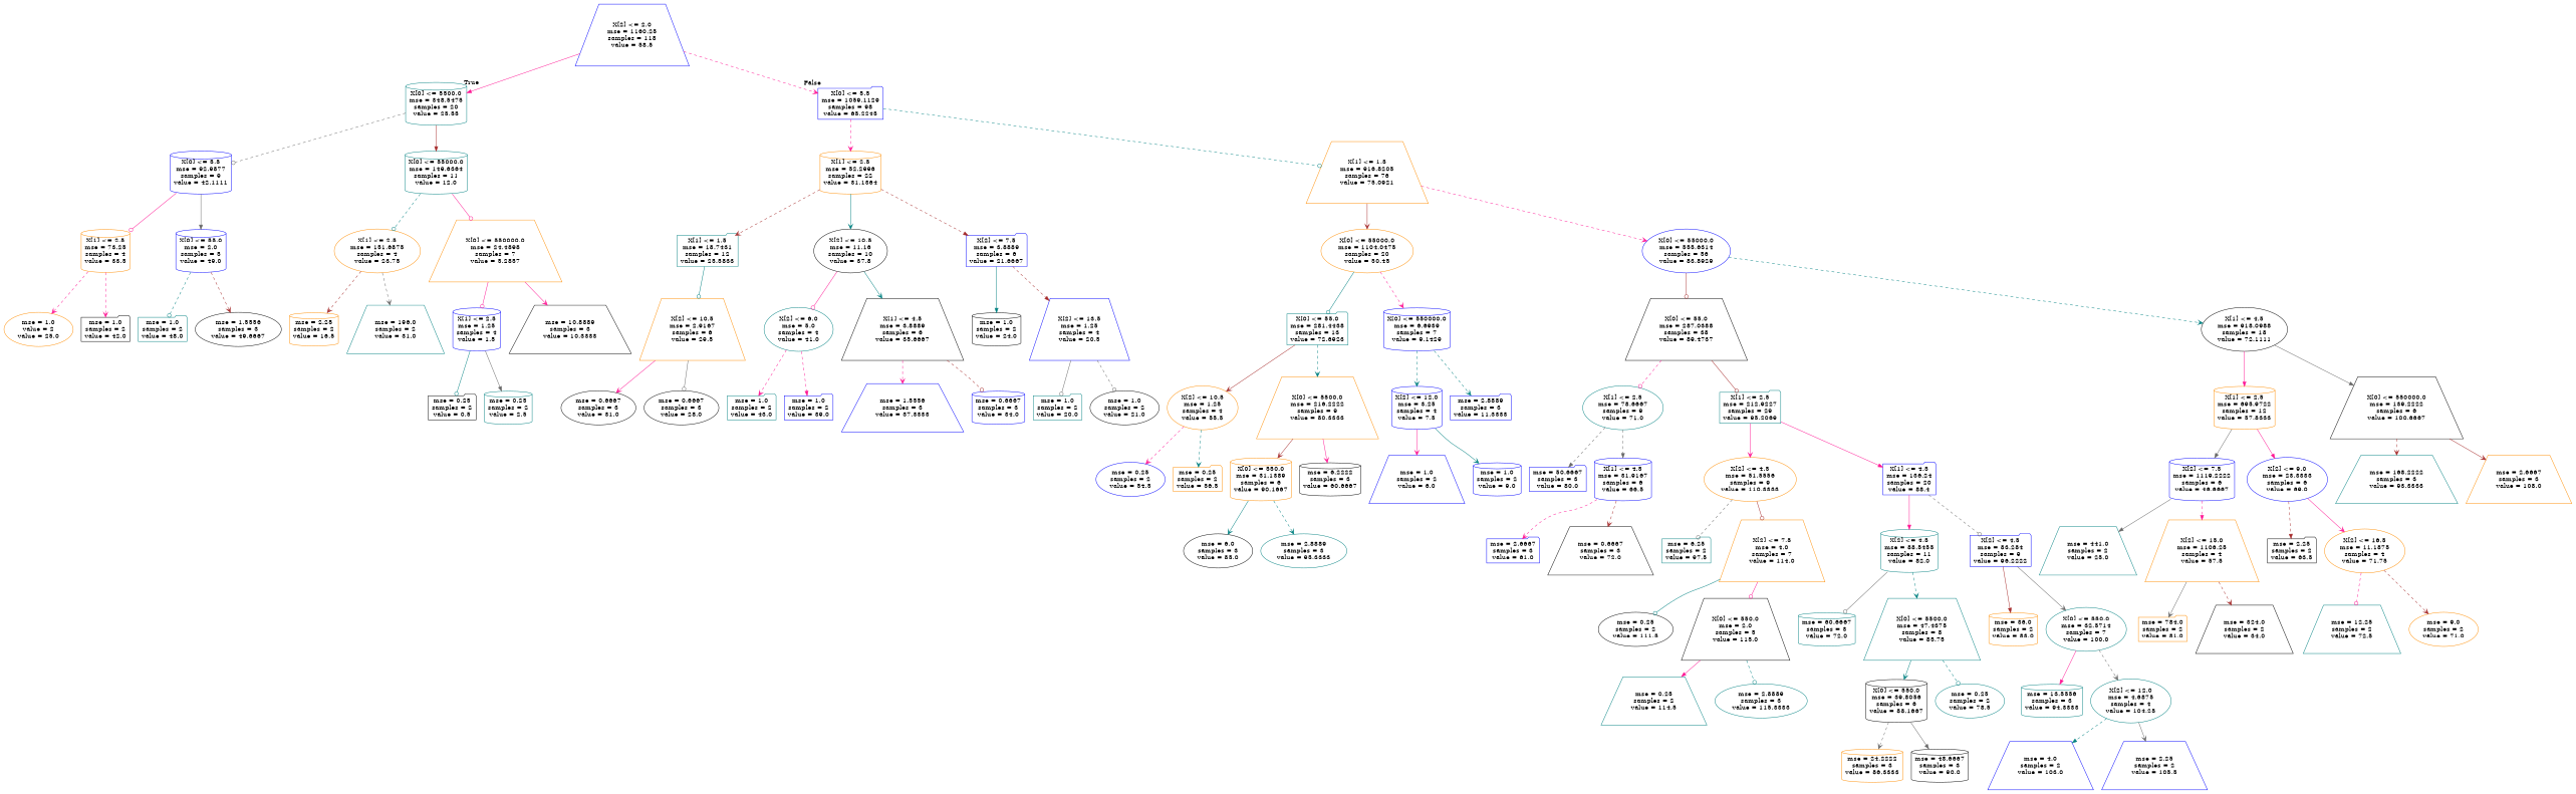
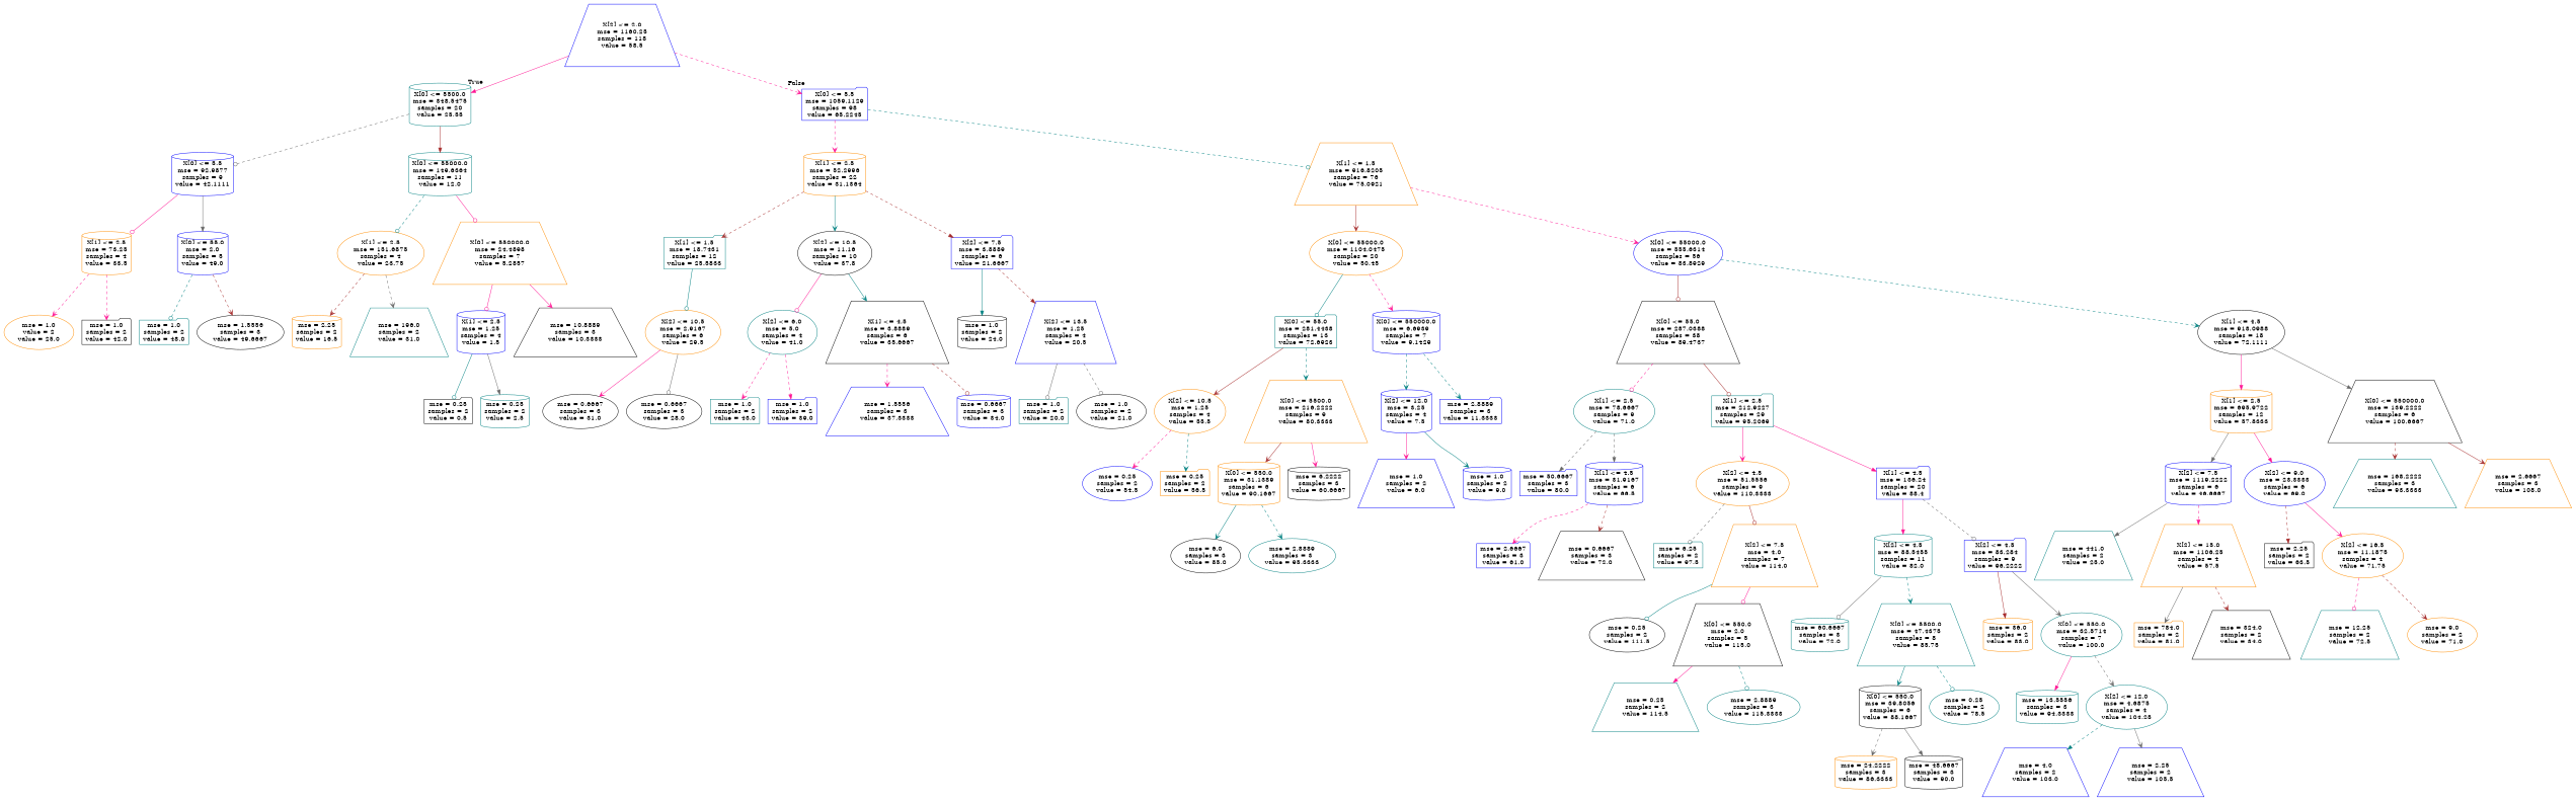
  digraph {
    node [color=blue shape=trapezium]
    edge [arrowhead=vee color=deeppink style=solid]
    n1 [label="X[2] <= 2.0\nmse = 1160.25\nsamples = 118\nvalue = 58.5"]
    n2 [color=teal label="X[0] <= 5500.0\nmse = 348.5475\nsamples = 20\nvalue = 25.55" shape=cylinder]
    n3 [label="X[0] <= 5.5\nmse = 1059.1129\nsamples = 98\nvalue = 65.2245" shape=folder]
    n4 [label="X[0] <= 5.5\nmse = 92.9877\nsamples = 9\nvalue = 42.1111" shape=cylinder]
    n5 [color=teal label="X[0] <= 55000.0\nmse = 149.6364\nsamples = 11\nvalue = 12.0" shape=cylinder]
    n6 [color=darkorange label="X[1] <= 2.5\nmse = 52.2996\nsamples = 22\nvalue = 31.1364" shape=cylinder]
    n7 [color=darkorange label="X[1] <= 1.5\nmse = 916.8205\nsamples = 76\nvalue = 75.0921"]
    n8 [color=darkorange label="X[1] <= 2.5\nmse = 73.25\nsamples = 4\nvalue = 33.5" shape=cylinder]
    n9 [label="X[0] <= 55.0\nmse = 2.0\nsamples = 5\nvalue = 49.0" shape=cylinder]
    n10 [color=darkorange label="X[1] <= 2.5\nmse = 151.6875\nsamples = 4\nvalue = 23.75" shape=ellipse]
    n11 [color=darkorange label="X[0] <= 550000.0\nmse = 24.4898\nsamples = 7\nvalue = 5.2857"]
    n12 [color=darkorange label="mse = 1.0\nvalue = 2\nvalue = 25.0" shape=ellipse]
    n13 [color=black label="mse = 1.0\nsamples = 2\nvalue = 42.0" shape=folder]
    n14 [color=teal label="mse = 1.0\nsamples = 2\nvalue = 48.0" shape=folder]
    n15 [color=black label="mse = 1.5556\nsamples = 3\nvalue = 49.6667" shape=ellipse]
    n16 [color=darkorange label="mse = 2.25\nsamples = 2\nvalue = 16.5" shape=cylinder]
    n17 [color=teal label="mse = 196.0\nsamples = 2\nvalue = 31.0"]
    n18 [label="X[1] <= 2.5\nmse = 1.25\nsamples = 4\nvalue = 1.5" shape=cylinder]
    n19 [color=black label="mse = 10.8889\nsamples = 3\nvalue = 10.3333"]
    n20 [color=black label="mse = 0.25\nsamples = 2\nvalue = 0.5" shape=folder]
    n21 [color=teal label="mse = 0.25\nsamples = 2\nvalue = 2.5" shape=cylinder]
    n22 [color=teal label="X[1] <= 1.5\nmse = 18.7431\nsamples = 12\nvalue = 25.5833" shape=folder]
    n23 [color=black label="X[2] <= 10.5\nmse = 11.16\nsamples = 10\nvalue = 37.8" shape=ellipse]
    n24 [label="X[2] <= 7.5\nmse = 3.8889\nsamples = 6\nvalue = 21.6667" shape=folder]
    n25 [color=darkorange label="X[0] <= 55000.0\nmse = 1104.0475\nsamples = 20\nvalue = 50.45" shape=ellipse]
    n26 [label="X[0] <= 55000.0\nmse = 555.6314\nsamples = 56\nvalue = 83.8929" shape=ellipse]
-   n27 [color=darkorange label="X[2] <= 10.5\nmse = 2.9167\nsamples = 6\nvalue = 29.5"]
+   n27 [color=darkorange label="X[2] <= 10.5\nmse = 2.9167\nsamples = 6\nvalue = 29.5" shape=ellipse]
    n28 [color=teal label="X[2] <= 6.0\nmse = 5.0\nsamples = 4\nvalue = 41.0" shape=ellipse]
    n29 [color=black label="X[1] <= 4.5\nmse = 3.8889\nsamples = 6\nvalue = 35.6667"]
    n30 [color=black label="mse = 1.0\nsamples = 2\nvalue = 24.0" shape=cylinder]
    n31 [label="X[2] <= 13.5\nmse = 1.25\nsamples = 4\nvalue = 20.5"]
    n32 [color=black label="mse = 0.6667\nsamples = 3\nvalue = 31.0" shape=ellipse]
    n33 [color=black label="mse = 0.6667\nsamples = 3\nvalue = 28.0" shape=ellipse]
    n34 [color=teal label="mse = 1.0\nsamples = 2\nvalue = 20.0" shape=folder]
    n35 [color=black label="mse = 1.0\nsamples = 2\nvalue = 21.0" shape=ellipse]
    n36 [color=teal label="mse = 1.0\nsamples = 2\nvalue = 43.0" shape=folder]
    n37 [label="mse = 1.0\nsamples = 2\nvalue = 39.0" shape=folder]
    n38 [label="mse = 1.5556\nsamples = 3\nvalue = 37.3333"]
    n39 [label="mse = 0.6667\nsamples = 3\nvalue = 34.0" shape=cylinder]
    n40 [color=teal label="X[0] <= 55.0\nmse = 281.4438\nsamples = 13\nvalue = 72.6923" shape=folder]
    n41 [label="X[0] <= 550000.0\nmse = 6.6939\nsamples = 7\nvalue = 9.1429" shape=cylinder]
    n42 [color=black label="X[0] <= 55.0\nmse = 287.0388\nsamples = 38\nvalue = 89.4737"]
    n43 [color=black label="X[1] <= 4.5\nmse = 918.0988\nsamples = 18\nvalue = 72.1111" shape=ellipse]
    n44 [color=darkorange label="X[2] <= 10.5\nmse = 1.25\nsamples = 4\nvalue = 55.5" shape=ellipse]
    n45 [color=darkorange label="X[0] <= 5500.0\nmse = 216.2222\nsamples = 9\nvalue = 80.3333"]
    n46 [label="X[2] <= 12.0\nmse = 3.25\nsamples = 4\nvalue = 7.5" shape=cylinder]
    n47 [label="mse = 2.8889\nsamples = 3\nvalue = 11.3333" shape=folder]
    n48 [label="mse = 0.25\nsamples = 2\nvalue = 54.5" shape=ellipse]
    n49 [color=darkorange label="mse = 0.25\nsamples = 2\nvalue = 56.5" shape=folder]
    n50 [color=darkorange label="X[0] <= 550.0\nmse = 31.1389\nsamples = 6\nvalue = 90.1667" shape=cylinder]
    n51 [color=black label="mse = 6.2222\nsamples = 3\nvalue = 60.6667" shape=cylinder]
    n52 [color=black label="mse = 6.0\nsamples = 3\nvalue = 85.0" shape=ellipse]
    n53 [color=teal label="mse = 2.8889\nsamples = 3\nvalue = 95.3333" shape=ellipse]
    n54 [label="mse = 1.0\nsamples = 2\nvalue = 6.0"]
    n55 [label="mse = 1.0\nsamples = 2\nvalue = 9.0" shape=cylinder]
    n56 [color=teal label="X[1] <= 2.5\nmse = 78.6667\nsamples = 9\nvalue = 71.0" shape=ellipse]
    n57 [color=teal label="X[1] <= 2.5\nmse = 212.9227\nsamples = 29\nvalue = 95.2069" shape=folder]
    n58 [color=darkorange label="X[1] <= 2.5\nmse = 695.9722\nsamples = 12\nvalue = 57.8333" shape=cylinder]
    n59 [color=black label="X[0] <= 550000.0\nmse = 139.2222\nsamples = 6\nvalue = 100.6667"]
    n60 [label="mse = 50.6667\nsamples = 3\nvalue = 80.0" shape=folder]
    n61 [label="X[1] <= 4.5\nmse = 31.9167\nsamples = 6\nvalue = 66.5" shape=cylinder]
    n62 [color=darkorange label="X[2] <= 4.5\nmse = 51.5556\nsamples = 9\nvalue = 110.3333" shape=ellipse]
    n63 [label="X[1] <= 4.5\nmse = 136.24\nsamples = 20\nvalue = 88.4" shape=folder]
    n64 [label="mse = 2.6667\nsamples = 3\nvalue = 61.0" shape=folder]
    n65 [color=black label="mse = 0.6667\nsamples = 3\nvalue = 72.0"]
    n66 [color=teal label="mse = 6.25\nsamples = 2\nvalue = 97.5" shape=folder]
    n67 [color=darkorange label="X[2] <= 7.5\nmse = 4.0\nsamples = 7\nvalue = 114.0"]
    n68 [color=teal label="X[2] <= 4.5\nmse = 88.5455\nsamples = 11\nvalue = 82.0" shape=cylinder]
    n69 [label="X[2] <= 4.5\nmse = 83.284\nsamples = 9\nvalue = 96.2222" shape=folder]
    n70 [color=black label="mse = 0.25\nsamples = 2\nvalue = 111.5" shape=ellipse]
    n71 [color=black label="X[0] <= 550.0\nmse = 2.0\nsamples = 5\nvalue = 115.0"]
    n72 [color=teal label="mse = 0.25\nsamples = 2\nvalue = 114.5"]
    n73 [color=teal label="mse = 2.8889\nsamples = 3\nvalue = 115.3333" shape=ellipse]
    n74 [color=teal label="mse = 60.6667\nsamples = 3\nvalue = 72.0" shape=cylinder]
    n75 [color=teal label="X[0] <= 5500.0\nmse = 47.4375\nsamples = 8\nvalue = 85.75"]
    n76 [color=darkorange label="mse = 36.0\nsamples = 2\nvalue = 83.0" shape=cylinder]
    n77 [color=teal label="X[0] <= 550.0\nmse = 32.5714\nsamples = 7\nvalue = 100.0" shape=ellipse]
    n78 [color=black label="X[0] <= 550.0\nmse = 39.8056\nsamples = 6\nvalue = 88.1667" shape=cylinder]
    n79 [color=teal label="mse = 0.25\nsamples = 2\nvalue = 78.5" shape=ellipse]
    n80 [color=darkorange label="mse = 24.2222\nsamples = 3\nvalue = 86.3333" shape=cylinder]
    n81 [color=black label="mse = 48.6667\nsamples = 3\nvalue = 90.0" shape=cylinder]
    n82 [color=teal label="mse = 13.5556\nsamples = 3\nvalue = 94.3333" shape=cylinder]
    n83 [color=teal label="X[2] <= 12.0\nmse = 4.6875\nsamples = 4\nvalue = 104.25" shape=ellipse]
    n84 [label="mse = 4.0\nsamples = 2\nvalue = 103.0"]
    n85 [label="mse = 2.25\nsamples = 2\nvalue = 105.5"]
    n86 [label="X[2] <= 7.5\nmse = 1119.2222\nsamples = 6\nvalue = 46.6667" shape=cylinder]
    n87 [label="X[2] <= 9.0\nmse = 23.3333\nsamples = 6\nvalue = 69.0" shape=ellipse]
    n88 [color=teal label="mse = 168.2222\nsamples = 3\nvalue = 93.3333"]
    n89 [color=darkorange label="mse = 2.6667\nsamples = 3\nvalue = 108.0"]
    n90 [color=teal label="mse = 441.0\nsamples = 2\nvalue = 25.0"]
    n91 [color=darkorange label="X[2] <= 15.0\nmse = 1106.25\nsamples = 4\nvalue = 57.5"]
    n92 [color=black label="mse = 2.25\nsamples = 2\nvalue = 63.5" shape=folder]
    n93 [color=darkorange label="X[2] <= 16.5\nmse = 11.1875\nsamples = 4\nvalue = 71.75" shape=ellipse]
    n94 [color=darkorange label="mse = 784.0\nsamples = 2\nvalue = 81.0" shape=folder]
    n95 [color=black label="mse = 324.0\nsamples = 2\nvalue = 34.0"]
    n96 [color=teal label="mse = 12.25\nsamples = 2\nvalue = 72.5"]
    n97 [color=darkorange label="mse = 9.0\nsamples = 2\nvalue = 71.0" shape=ellipse]
    n1 -> n2 [arrowhead=normal headlabel=True labelangle=45 labeldistance=2.5]
    n1 -> n3 [headlabel=False labelangle=-45 labeldistance=2.5 style=dashed]
    n2 -> n4 [arrowhead=odot color=gray40 style=dashed]
    n2 -> n5 [arrowhead=normal color=brown]
    n3 -> n6 [style=dashed]
    n3 -> n7 [arrowhead=odot color=teal style=dashed]
    n4 -> n8 [arrowhead=odot]
    n4 -> n9 [arrowhead=normal color=gray40]
    n5 -> n10 [arrowhead=odot color=teal style=dashed]
    n5 -> n11 [arrowhead=odot]
    n6 -> n22 [color=brown style=dashed]
    n6 -> n23 [color=teal]
    n6 -> n24 [arrowhead=normal color=brown style=dashed]
    n7 -> n25 [color=brown]
    n7 -> n26 [style=dashed]
    n8 -> n12 [style=dashed]
    n8 -> n13 [style=dashed]
    n9 -> n14 [arrowhead=odot color=teal style=dashed]
    n9 -> n15 [color=brown style=dashed]
    n10 -> n16 [color=brown style=dashed]
    n10 -> n17 [color=gray40 style=dashed]
    n11 -> n18 [arrowhead=odot]
    n11 -> n19
    n18 -> n20 [arrowhead=odot color=teal]
    n18 -> n21 [arrowhead=normal color=gray40]
    n22 -> n27 [arrowhead=odot color=teal]
    n23 -> n28 [arrowhead=odot]
    n23 -> n29 [color=teal]
    n24 -> n30 [arrowhead=normal color=teal]
    n24 -> n31 [arrowhead=normal color=brown style=dashed]
    n25 -> n40 [arrowhead=odot color=teal]
    n25 -> n41 [style=dashed]
    n26 -> n42 [arrowhead=odot color=brown]
    n26 -> n43 [color=teal style=dashed]
    n27 -> n32
    n27 -> n33 [arrowhead=odot color=gray40]
    n28 -> n36 [style=dashed]
    n28 -> n37 [arrowhead=normal style=dashed]
    n29 -> n38 [style=dashed]
    n29 -> n39 [arrowhead=odot color=brown style=dashed]
    n31 -> n34 [arrowhead=odot color=gray40]
    n31 -> n35 [arrowhead=odot color=gray40 style=dashed]
    n40 -> n44 [color=brown]
    n40 -> n45 [color=teal style=dashed]
    n41 -> n46 [color=teal style=dashed]
    n41 -> n47 [color=teal style=dashed]
    n42 -> n56 [arrowhead=odot style=dashed]
    n42 -> n57 [arrowhead=odot color=brown]
    n43 -> n58 [arrowhead=normal]
    n43 -> n59 [arrowhead=normal color=gray40]
    n44 -> n48 [style=dashed]
    n44 -> n49 [color=teal style=dashed]
    n45 -> n50 [color=brown]
    n45 -> n51
    n46 -> n54
    n46 -> n55 [color=teal]
    n50 -> n52 [color=teal]
    n50 -> n53 [color=teal style=dashed]
    n56 -> n60 [arrowhead=normal color=gray40 style=dashed]
    n56 -> n61 [arrowhead=normal color=gray40 style=dashed]
    n57 -> n62
    n57 -> n63 [arrowhead=normal]
    n58 -> n86 [arrowhead=normal color=gray40]
    n58 -> n87 [arrowhead=normal]
    n59 -> n88 [color=brown style=dashed]
    n59 -> n89 [color=brown]
    n61 -> n64 [style=dashed]
    n61 -> n65 [color=brown style=dashed]
    n62 -> n66 [arrowhead=odot color=gray40 style=dashed]
    n62 -> n67 [arrowhead=odot color=brown]
    n63 -> n68 [arrowhead=normal]
    n63 -> n69 [arrowhead=odot color=gray40 style=dashed]
    n67 -> n70 [arrowhead=odot color=teal]
    n67 -> n71 [arrowhead=odot]
    n68 -> n74 [arrowhead=odot color=gray40]
    n68 -> n75 [color=teal style=dashed]
    n69 -> n76 [arrowhead=normal color=brown]
    n69 -> n77 [color=gray40]
    n71 -> n72 [arrowhead=normal]
    n71 -> n73 [arrowhead=odot color=teal style=dashed]
    n75 -> n78 [color=teal]
    n75 -> n79 [arrowhead=odot color=teal style=dashed]
    n77 -> n82 [arrowhead=normal]
    n77 -> n83 [color=gray40 style=dashed]
    n78 -> n80 [color=gray40 style=dashed]
    n78 -> n81 [arrowhead=normal color=gray40]
    n83 -> n84 [arrowhead=normal color=teal style=dashed]
    n83 -> n85 [color=gray40]
    n86 -> n90 [arrowhead=normal color=gray40]
    n86 -> n91 [arrowhead=normal style=dashed]
    n87 -> n92 [arrowhead=normal color=brown style=dashed]
    n87 -> n93
    n91 -> n94 [color=gray40]
    n91 -> n95 [color=brown style=dashed]
    n93 -> n96 [arrowhead=odot style=dashed]
    n93 -> n97 [color=brown style=dashed]
  }
